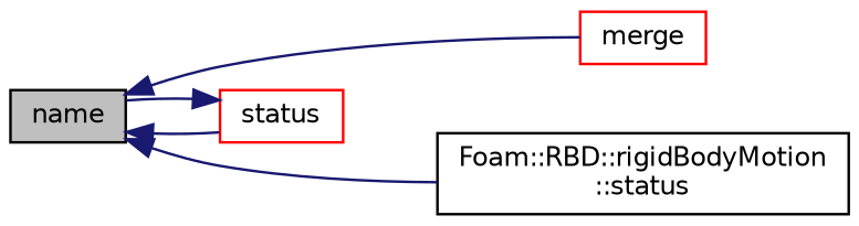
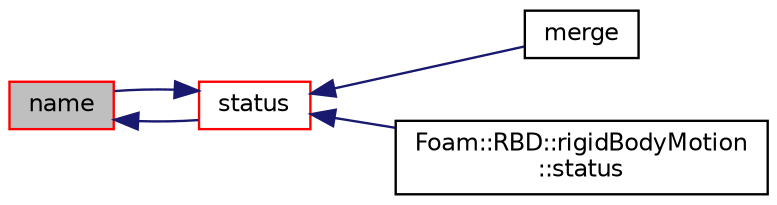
  digraph {
    rankdir=LR
    node [color=black fontname=Helvetica fontsize=10 shape=record]
    edge [color=midnightblue dir=back fontname=Helvetica fontsize=10 labelfontname=Helvetica labelfontsize=10 style=solid]
-   n1 [fillcolor=grey75 fontcolor=black height=0.2 label=name style=filled width=0.4]
+   n1 [color=red fillcolor=grey75 fontcolor=black height=0.2 label=name style=filled width=0.4]
    n2 [color=red height=0.2 label=status width=0.4]
-   n3 [color=red height=0.2 label=merge width=0.4]
+   n3 [height=0.2 label=merge width=0.4]
    n4 [height=0.2 label="Foam::RBD::rigidBodyMotion\l::status" width=0.4]
    n1 -> n2
-   n1 -> n3
-   n1 -> n4
+   n2 -> n3
+   n2 -> n4
    n2 -> n1
  }
